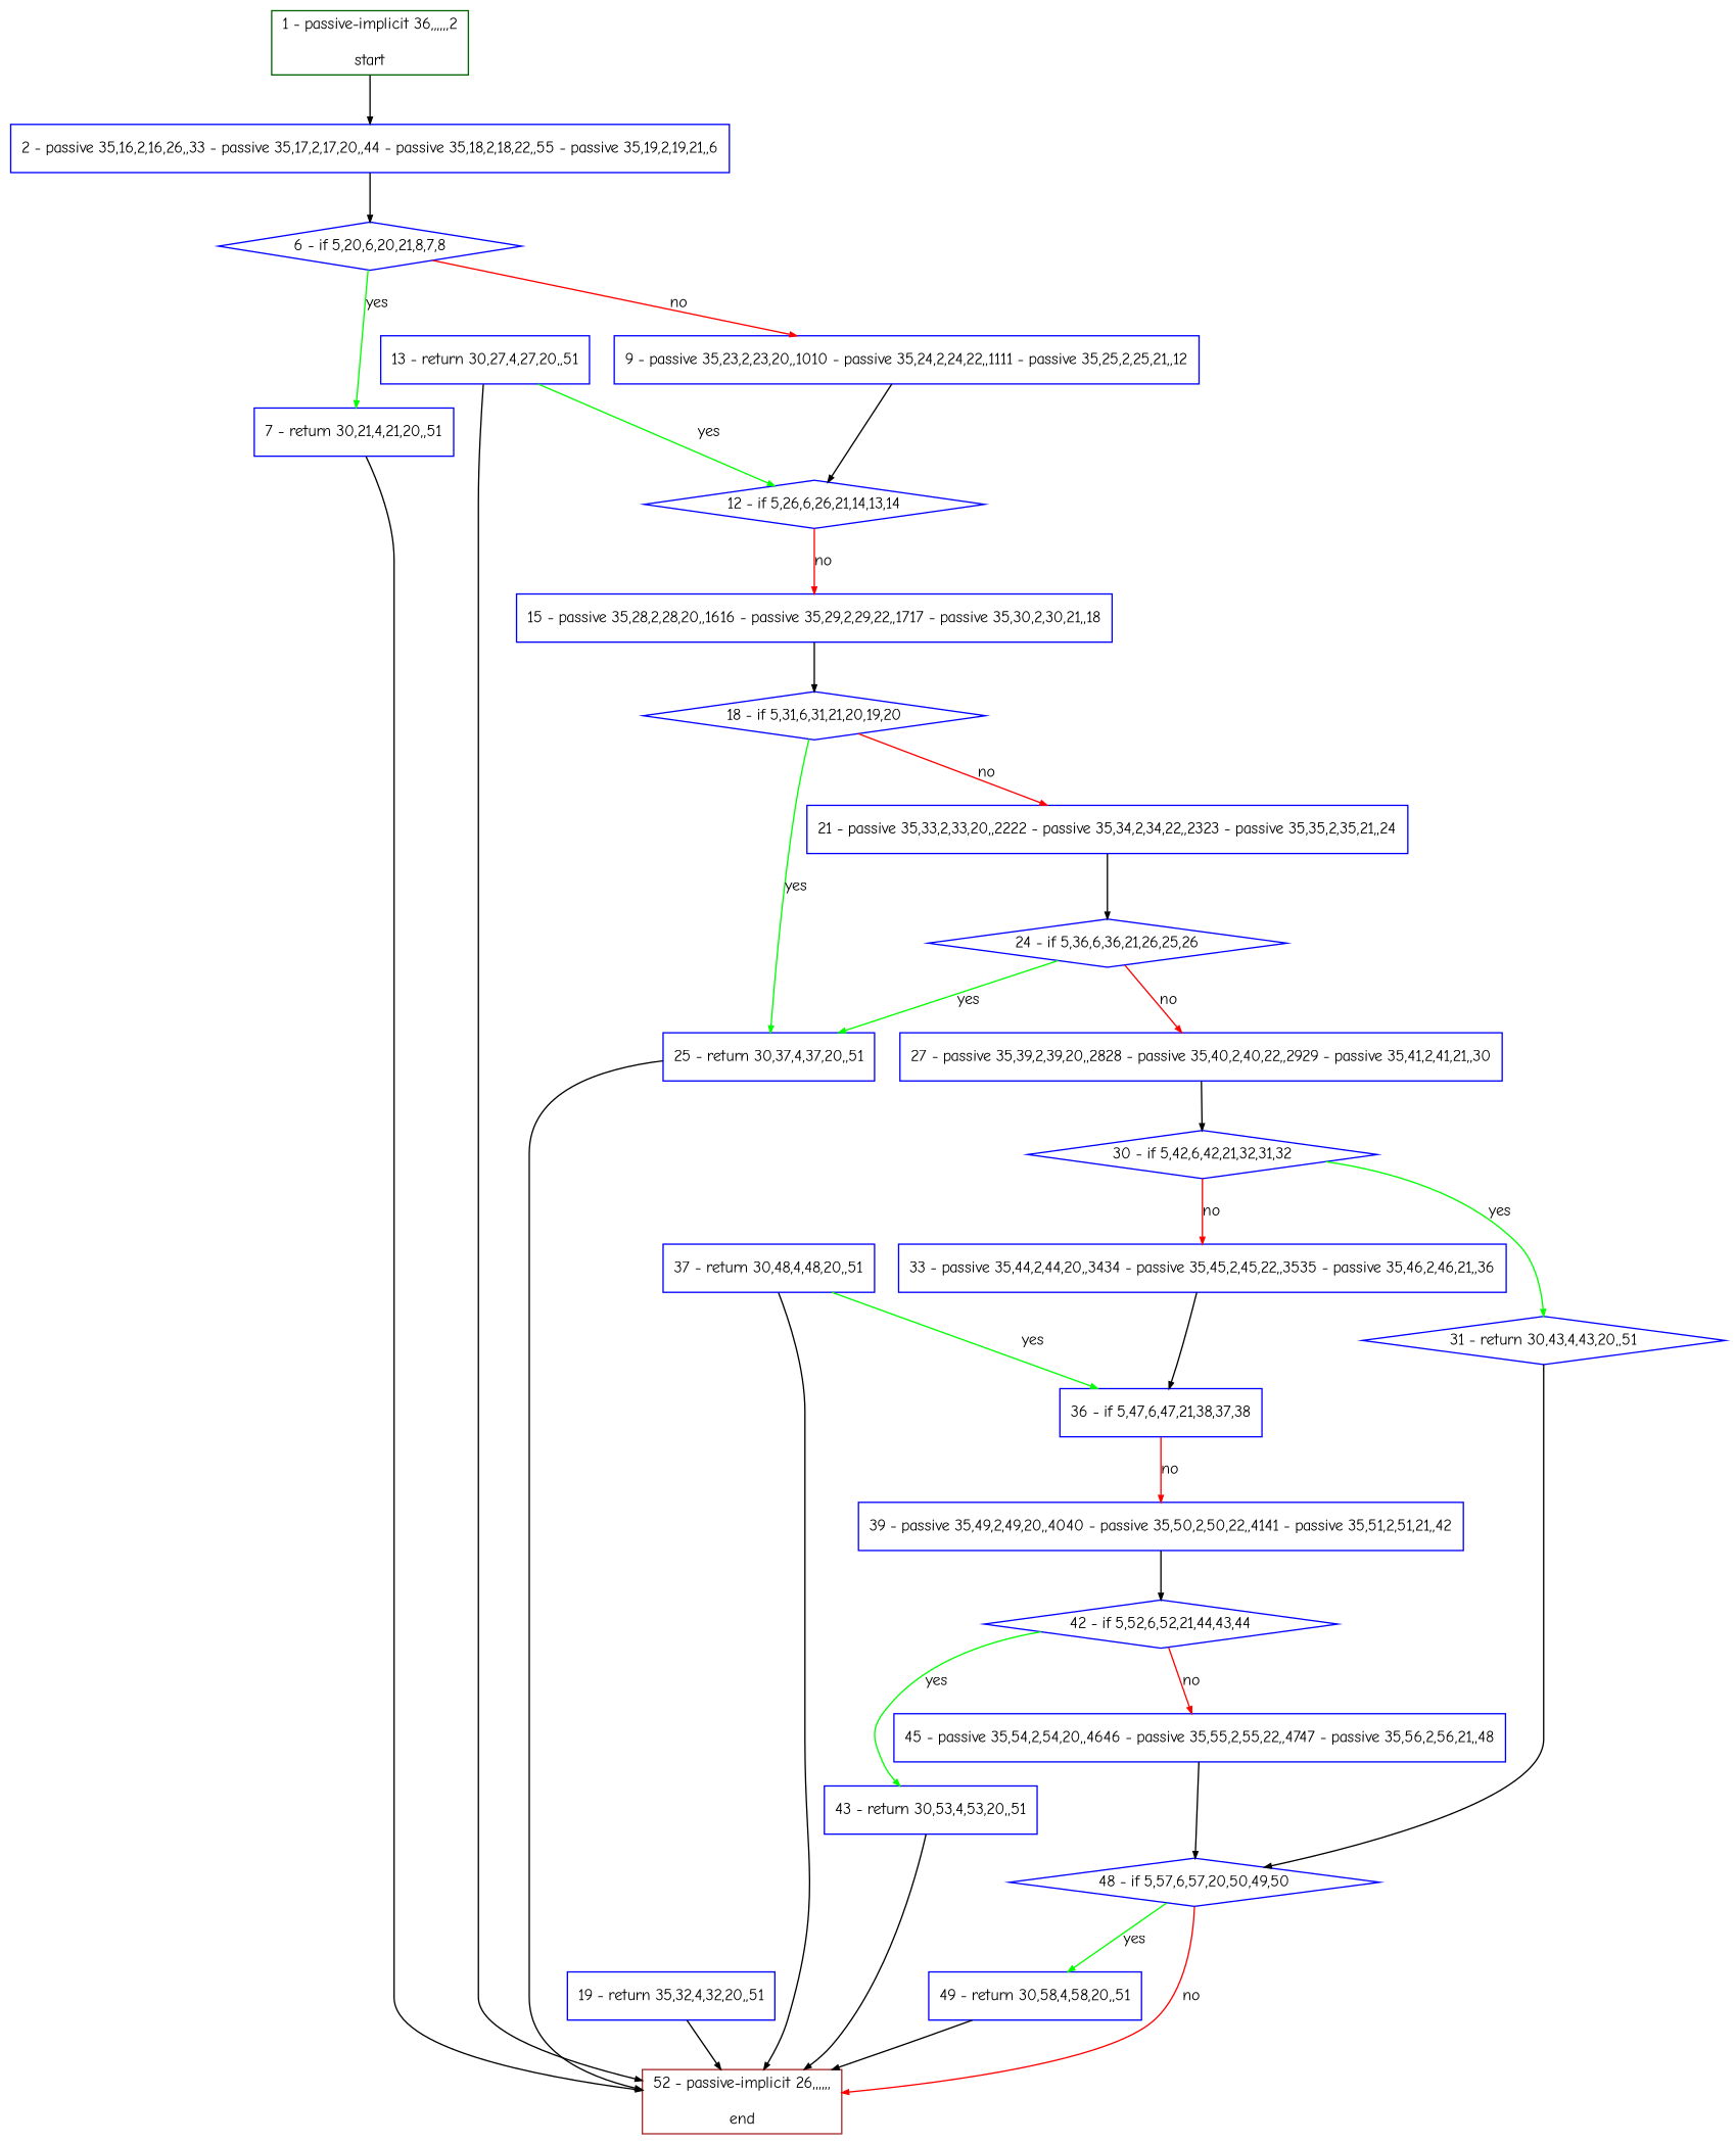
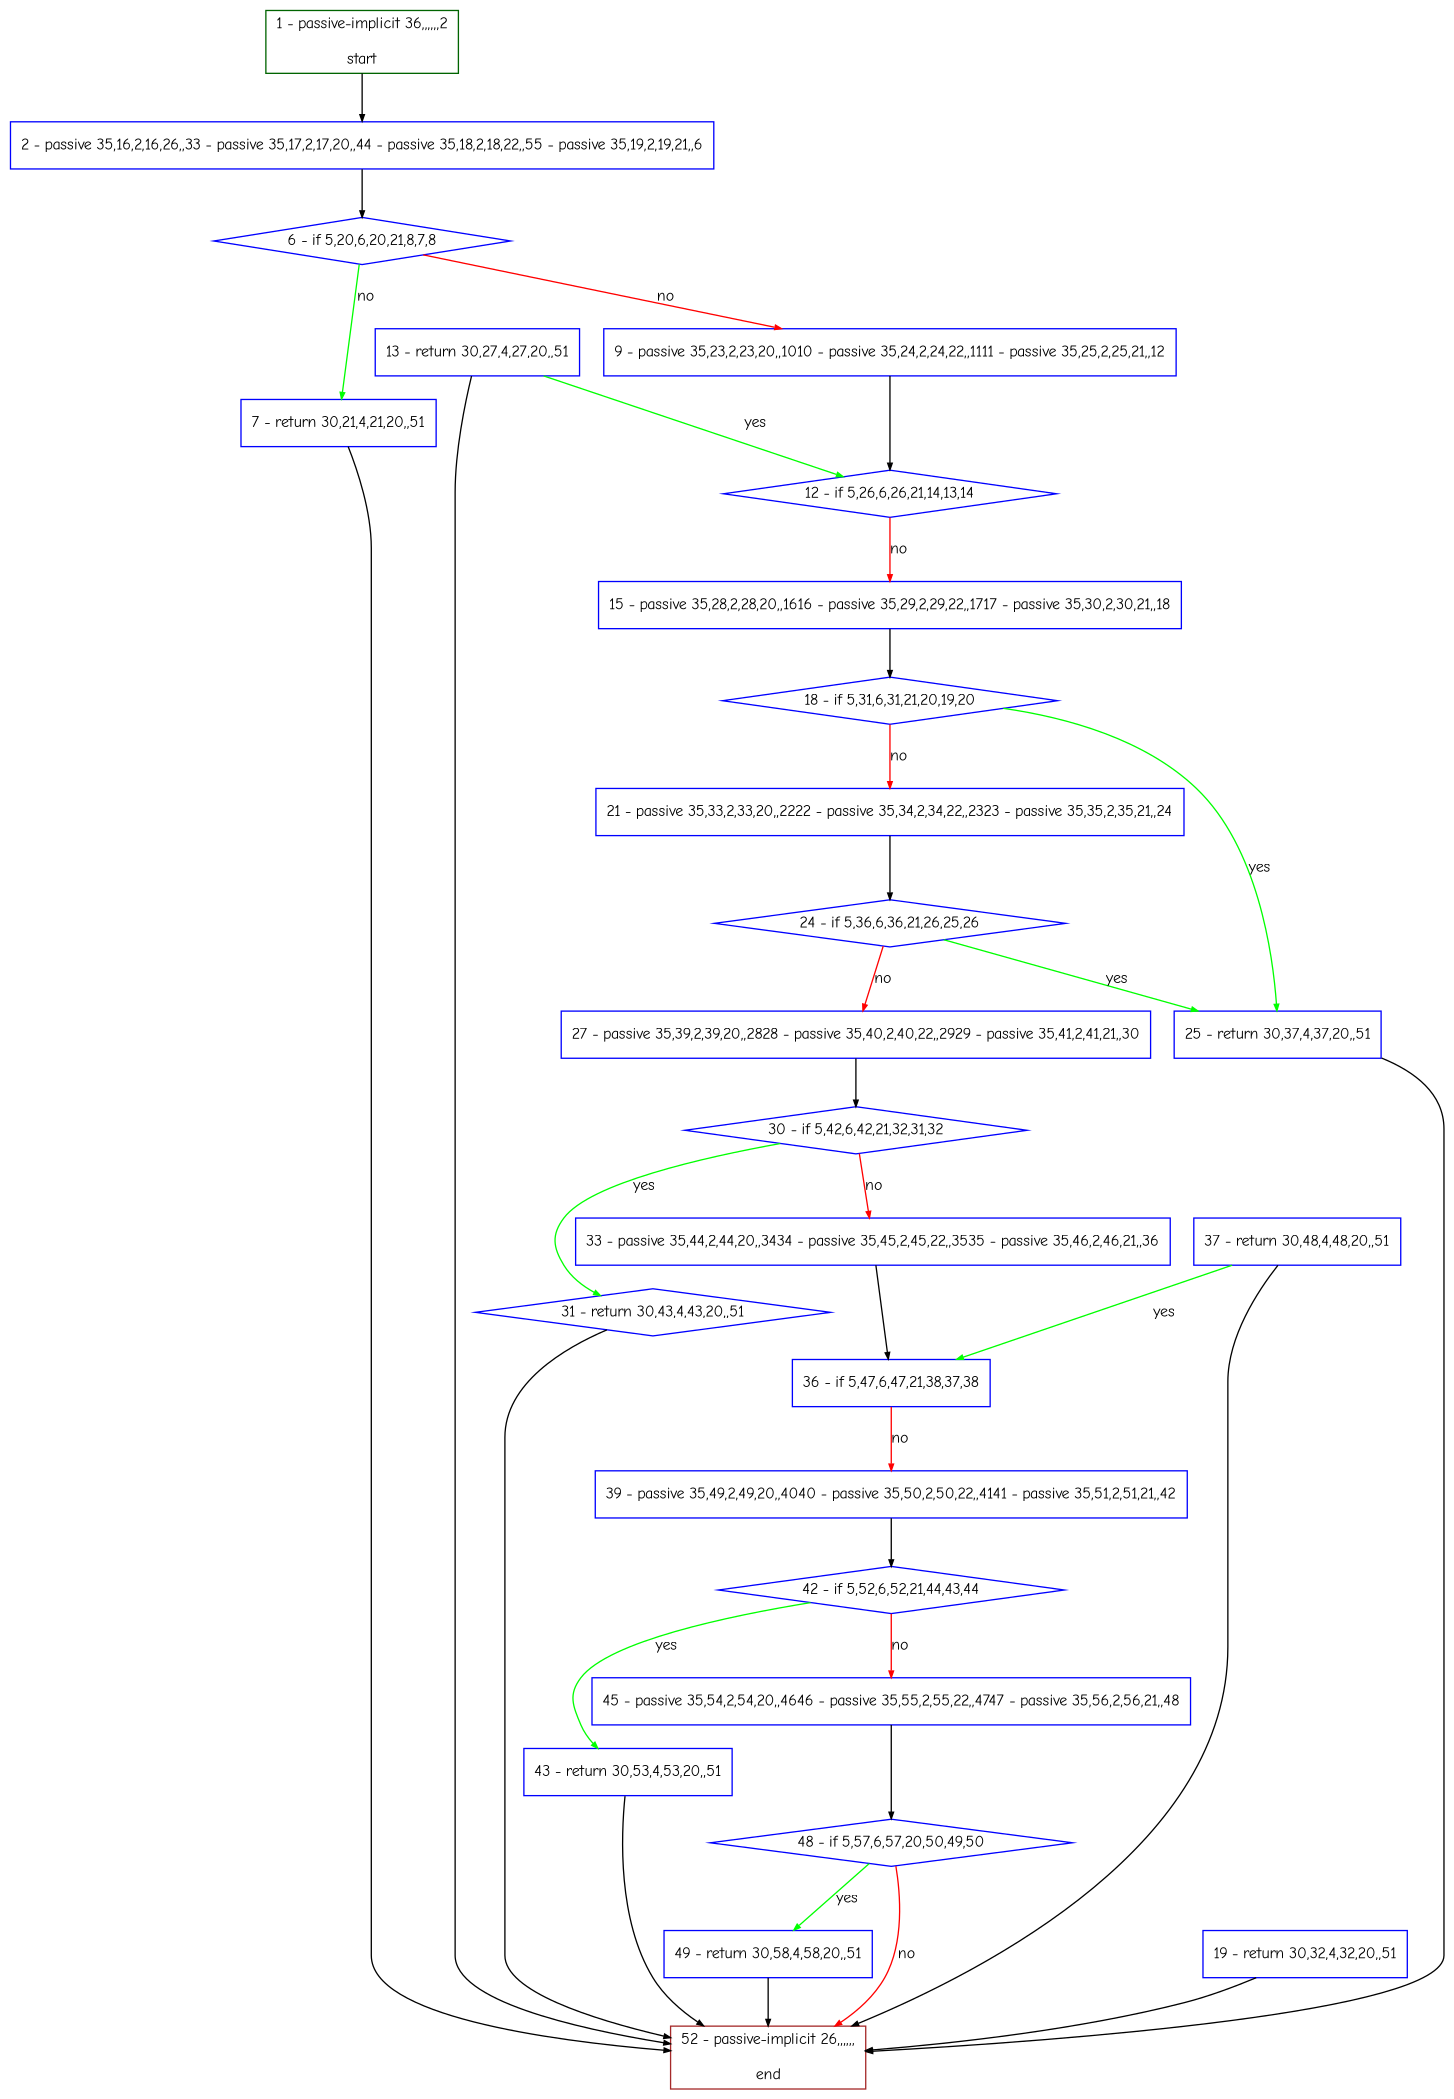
  digraph {
    bgcolor=white
    compound=true
    fillcolor="#FFFFCC"
    fontname="Comic Neue"
    fontsize=12
    pack=true
    packmode=clust
    style="rounded,filled"
    node [color="#0000ff" compound=true fillcolor="#ffffff" fixedsize=false fontname="Comic Neue" fontsize=12 node_initialized=no shape=box style=filled]
    edge [arrowhead=normal arrowsize=0.5 arrowtail=none color="#000000" compound=true dir=forward fontcolor=black fontname="Comic Neue" fontsize=12]
    n1 [label="2 - passive 35,16,2,16,26,,33 - passive 35,17,2,17,20,,44 - passive 35,18,2,18,22,,55 - passive 35,19,2,19,21,,6"]
    n2 [label="6 - if 5,20,6,20,21,8,7,8" shape=diamond]
    n3 [label="7 - return 30,21,4,21,20,,51"]
    n4 [label="9 - passive 35,23,2,23,20,,1010 - passive 35,24,2,24,22,,1111 - passive 35,25,2,25,21,,12"]
    n5 [color="#006400" label="1 - passive-implicit 36,,,,,,2\n\nstart"]
    n6 [color="#a52a2a" label="52 - passive-implicit 26,,,,,,\n\nend"]
    n7 [label="12 - if 5,26,6,26,21,14,13,14" shape=diamond]
    n8 [label="15 - passive 35,28,2,28,20,,1616 - passive 35,29,2,29,22,,1717 - passive 35,30,2,30,21,,18"]
    n9 [label="13 - return 30,27,4,27,20,,51"]
    n10 [label="18 - if 5,31,6,31,21,20,19,20" shape=diamond]
    n11 [label="21 - passive 35,33,2,33,20,,2222 - passive 35,34,2,34,22,,2323 - passive 35,35,2,35,21,,24"]
    n12 [label="25 - return 30,37,4,37,20,,51"]
-   n13 [label="19 - return 35,32,4,32,20,,51"]
+   n13 [label="19 - return 30,32,4,32,20,,51"]
    n14 [label="24 - if 5,36,6,36,21,26,25,26" shape=diamond]
    n15 [label="27 - passive 35,39,2,39,20,,2828 - passive 35,40,2,40,22,,2929 - passive 35,41,2,41,21,,30"]
    n16 [label="30 - if 5,42,6,42,21,32,31,32" shape=diamond]
    n17 [label="31 - return 30,43,4,43,20,,51" shape=diamond]
    n18 [label="33 - passive 35,44,2,44,20,,3434 - passive 35,45,2,45,22,,3535 - passive 35,46,2,46,21,,36"]
    n19 [label="36 - if 5,47,6,47,21,38,37,38"]
    n20 [label="39 - passive 35,49,2,49,20,,4040 - passive 35,50,2,50,22,,4141 - passive 35,51,2,51,21,,42"]
    n21 [label="37 - return 30,48,4,48,20,,51"]
    n22 [label="42 - if 5,52,6,52,21,44,43,44" shape=diamond]
    n23 [label="43 - return 30,53,4,53,20,,51"]
    n24 [label="45 - passive 35,54,2,54,20,,4646 - passive 35,55,2,55,22,,4747 - passive 35,56,2,56,21,,48"]
    n25 [label="48 - if 5,57,6,57,20,50,49,50" shape=diamond]
    n26 [label="49 - return 30,58,4,58,20,,51"]
    n1 -> n2
-   n2 -> n3 [color="#00ff00" label=yes]
+   n2 -> n3 [color="#00ff00" label=no]
    n2 -> n4 [color="#ff0000" label=no]
    n3 -> n6
    n4 -> n7
    n5 -> n1
    n7 -> n8 [color="#ff0000" label=no]
    n8 -> n10
    n9 -> n6
    n9 -> n7 [color="#00ff00" label=yes]
    n10 -> n11 [color="#ff0000" label=no]
    n10 -> n12 [color="#00ff00" label=yes]
    n11 -> n14
    n12 -> n6
    n13 -> n6
    n14 -> n12 [color="#00ff00" label=yes]
    n14 -> n15 [color="#ff0000" label=no]
    n15 -> n16
    n16 -> n17 [color="#00ff00" label=yes]
    n16 -> n18 [color="#ff0000" label=no]
-   n17 -> n25
+   n17 -> n6
    n18 -> n19
    n19 -> n20 [color="#ff0000" label=no]
    n20 -> n22
    n21 -> n6
    n21 -> n19 [color="#00ff00" label=yes]
    n22 -> n23 [color="#00ff00" label=yes]
    n22 -> n24 [color="#ff0000" label=no]
    n23 -> n6
    n24 -> n25
    n25 -> n6 [color="#ff0000" label=no]
    n25 -> n26 [color="#00ff00" label=yes]
    n26 -> n6
  }
